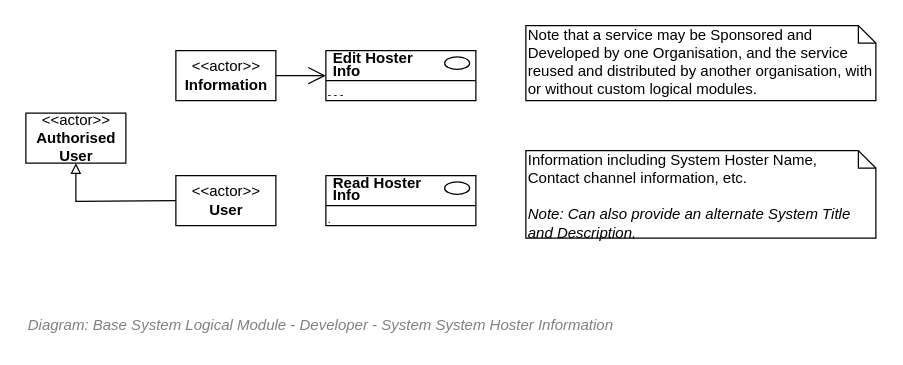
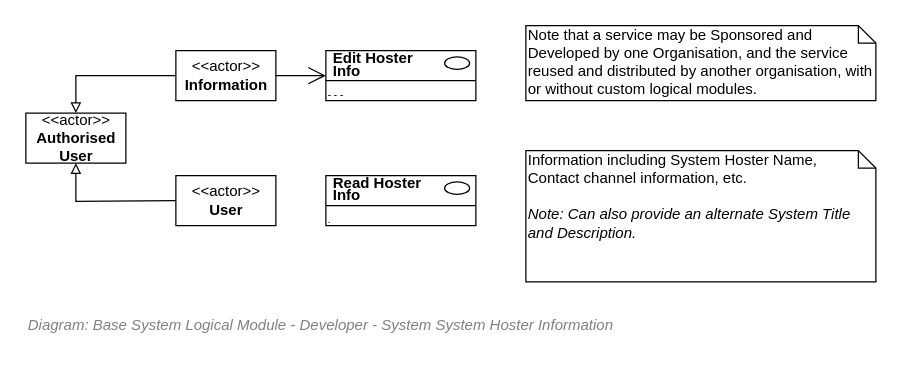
  <mxCell id="0" />
  <mxCell id="1" value="Notes" parent="0" />
- <mxCell id="2" value="Information including System Hoster Name, &lt;br&gt;Contact channel information, etc.&lt;br&gt;&lt;br&gt;&lt;i&gt;Note: Can also provide an alternate System Title and Description.&lt;/i&gt;" style="shape=note;whiteSpace=wrap;html=1;size=14;verticalAlign=top;align=left;spacingTop=-6;strokeWidth=1;fillColor=none;fontSize=12;" parent="1" vertex="1"><mxGeometry x="420" y="120" width="280" height="70" as="geometry" /></mxCell>
+ <mxCell id="2" value="Information including System Hoster Name, &lt;br&gt;Contact channel information, etc.&lt;br&gt;&lt;br&gt;&lt;i&gt;Note: Can also provide an alternate System Title and Description.&lt;/i&gt;" style="shape=note;whiteSpace=wrap;html=1;size=14;verticalAlign=top;align=left;spacingTop=-6;strokeWidth=1;fillColor=none;fontSize=12;" parent="1" vertex="1"><mxGeometry x="420" y="120" width="280" height="105" as="geometry" /></mxCell>
  <mxCell id="3" value="Note that a service may be Sponsored and Developed by one Organisation, and the service reused and distributed by another organisation, with or without custom logical modules." style="shape=note;whiteSpace=wrap;html=1;size=14;verticalAlign=top;align=left;spacingTop=-6;strokeWidth=1;fillColor=none;fontSize=12;" parent="1" vertex="1"><mxGeometry x="420" y="20" width="280" height="60" as="geometry" /></mxCell>
+ <mxCell id="4" style="edgeStyle=orthogonalEdgeStyle;rounded=0;orthogonalLoop=1;jettySize=auto;html=1;endArrow=block;endFill=0;" edge="1" parent="1" source="5" target="6"><mxGeometry relative="1" as="geometry" /></mxCell>
  <mxCell id="5" value="&amp;lt;&amp;lt;actor&amp;gt;&amp;gt;&lt;br&gt;&lt;b&gt;Information&lt;br&gt;&lt;/b&gt;" style="text;html=1;align=center;verticalAlign=middle;dashed=0;fillColor=#ffffff;strokeColor=#000000;" vertex="1" parent="1"><mxGeometry x="140" y="40" width="80" height="40" as="geometry" /></mxCell>
  <mxCell id="6" value="&amp;lt;&amp;lt;actor&amp;gt;&amp;gt;&lt;br&gt;&lt;b&gt;Authorised&lt;br&gt;User&lt;br&gt;&lt;/b&gt;" style="text;html=1;align=center;verticalAlign=middle;dashed=0;fillColor=#ffffff;strokeColor=#000000;" vertex="1" parent="1"><mxGeometry x="20" y="90" width="80" height="40" as="geometry" /></mxCell>
  <mxCell id="7" value="" style="fontStyle=1;align=left;verticalAlign=top;childLayout=stackLayout;horizontal=1;horizontalStack=0;resizeParent=1;resizeParentMax=0;resizeLast=0;marginBottom=0;" vertex="1" parent="1"><mxGeometry x="260" y="40" width="120" height="40" as="geometry" /></mxCell>
  <mxCell id="8" value="&lt;p style=&quot;line-height: 0.9;&quot;&gt;Edit Hoster&lt;br&gt;Info&lt;/p&gt;" style="html=1;align=left;spacingLeft=4;verticalAlign=middle;strokeColor=none;fillColor=none;fontStyle=1;spacingTop=2;" vertex="1" parent="7"><mxGeometry width="120" height="20" as="geometry" /></mxCell>
  <mxCell id="9" value="" style="shape=ellipse;" vertex="1" parent="8"><mxGeometry x="1" width="20" height="10" relative="1" as="geometry"><mxPoint x="-25" y="5" as="offset" /></mxGeometry></mxCell>
  <mxCell id="10" value="" style="line;strokeWidth=1;fillColor=none;align=left;verticalAlign=middle;spacingTop=-1;spacingLeft=3;spacingRight=3;rotatable=0;labelPosition=right;points=[];portConstraint=eastwest;" vertex="1" parent="7"><mxGeometry y="20" width="120" height="8" as="geometry" /></mxCell>
  <mxCell id="11" value="- - -" style="html=1;align=left;spacingLeft=4;verticalAlign=top;strokeColor=none;fillColor=none;fontSize=8;spacing=-2;" vertex="1" parent="7"><mxGeometry y="28" width="120" height="12" as="geometry" /></mxCell>
  <mxCell id="12" value="" style="endArrow=open;endFill=1;endSize=12;html=1;strokeColor=#000000;fontSize=10;entryX=0;entryY=0.5;entryDx=0;entryDy=0;" edge="1" parent="1"><mxGeometry width="160" relative="1" as="geometry"><mxPoint x="220" y="60" as="sourcePoint" /><mxPoint x="260" y="60" as="targetPoint" /></mxGeometry></mxCell>
  <mxCell id="13" style="edgeStyle=orthogonalEdgeStyle;rounded=0;orthogonalLoop=1;jettySize=auto;html=1;endArrow=block;endFill=0;" edge="1" parent="1" target="6"><mxGeometry relative="1" as="geometry"><mxPoint x="140" y="160" as="sourcePoint" /><mxPoint x="100" y="160" as="targetPoint" /></mxGeometry></mxCell>
  <mxCell id="14" value="&amp;lt;&amp;lt;actor&amp;gt;&amp;gt;&lt;br&gt;&lt;b&gt;User&lt;br&gt;&lt;/b&gt;" style="text;html=1;align=center;verticalAlign=middle;dashed=0;fillColor=#ffffff;strokeColor=#000000;" vertex="1" parent="1"><mxGeometry x="140" y="140" width="80" height="40" as="geometry" /></mxCell>
  <mxCell id="15" value="" style="fontStyle=1;align=left;verticalAlign=top;childLayout=stackLayout;horizontal=1;horizontalStack=0;resizeParent=1;resizeParentMax=0;resizeLast=0;marginBottom=0;" vertex="1" parent="1"><mxGeometry x="260" y="140" width="120" height="40" as="geometry" /></mxCell>
  <mxCell id="16" value="&lt;p style=&quot;line-height: 0.8;&quot;&gt;Read Hoster&lt;br&gt;Info&lt;/p&gt;" style="html=1;align=left;spacingLeft=4;verticalAlign=middle;strokeColor=none;fillColor=none;fontStyle=1;spacingTop=2;" vertex="1" parent="15"><mxGeometry width="120" height="20" as="geometry" /></mxCell>
  <mxCell id="17" value="" style="shape=ellipse;" vertex="1" parent="16"><mxGeometry x="1" width="20" height="10" relative="1" as="geometry"><mxPoint x="-25" y="5" as="offset" /></mxGeometry></mxCell>
  <mxCell id="18" value="" style="line;strokeWidth=1;fillColor=none;align=left;verticalAlign=middle;spacingTop=-1;spacingLeft=3;spacingRight=3;rotatable=0;labelPosition=right;points=[];portConstraint=eastwest;" vertex="1" parent="15"><mxGeometry y="20" width="120" height="8" as="geometry" /></mxCell>
  <mxCell id="19" value="." style="html=1;align=left;spacingLeft=4;verticalAlign=top;strokeColor=none;fillColor=none;fontSize=8;spacing=-2;" vertex="1" parent="15"><mxGeometry y="28" width="120" height="12" as="geometry" /></mxCell>
  <mxCell id="20" value="Diagram/Use Cases" parent="0" />
  <mxCell id="21" value="Title/Diagram" parent="0" />
  <mxCell id="22" value="&lt;font style=&quot;font-size: 12px&quot;&gt;&lt;span style=&quot;font-size: 12px&quot;&gt;Diagram: Base System Logical Module - Developer -&amp;nbsp;&lt;/span&gt;System System Hoster Information&lt;/font&gt;" style="text;strokeColor=none;fillColor=none;html=1;fontSize=12;fontStyle=2;verticalAlign=middle;align=left;shadow=0;glass=0;comic=0;opacity=30;fontColor=#808080;" parent="21" vertex="1"><mxGeometry x="20" y="250" width="520" height="20" as="geometry" /></mxCell>
  <mxCell id="23" value="About" parent="0" />
  <mxCell id="24" value="" style="shape=image;html=1;verticalAlign=top;verticalLabelPosition=bottom;labelBackgroundColor=#ffffff;imageAspect=0;aspect=fixed;image=https://cdn1.iconfinder.com/data/icons/hawcons/32/699014-icon-28-information-128.png;shadow=0;dashed=0;fontFamily=Helvetica;fontSize=12;fontColor=#000000;align=center;strokeColor=#000000;fillColor=#505050;dashPattern=1 1;" parent="23" vertex="1"><mxGeometry x="560" y="250" width="20" height="20" as="geometry" /></mxCell>
